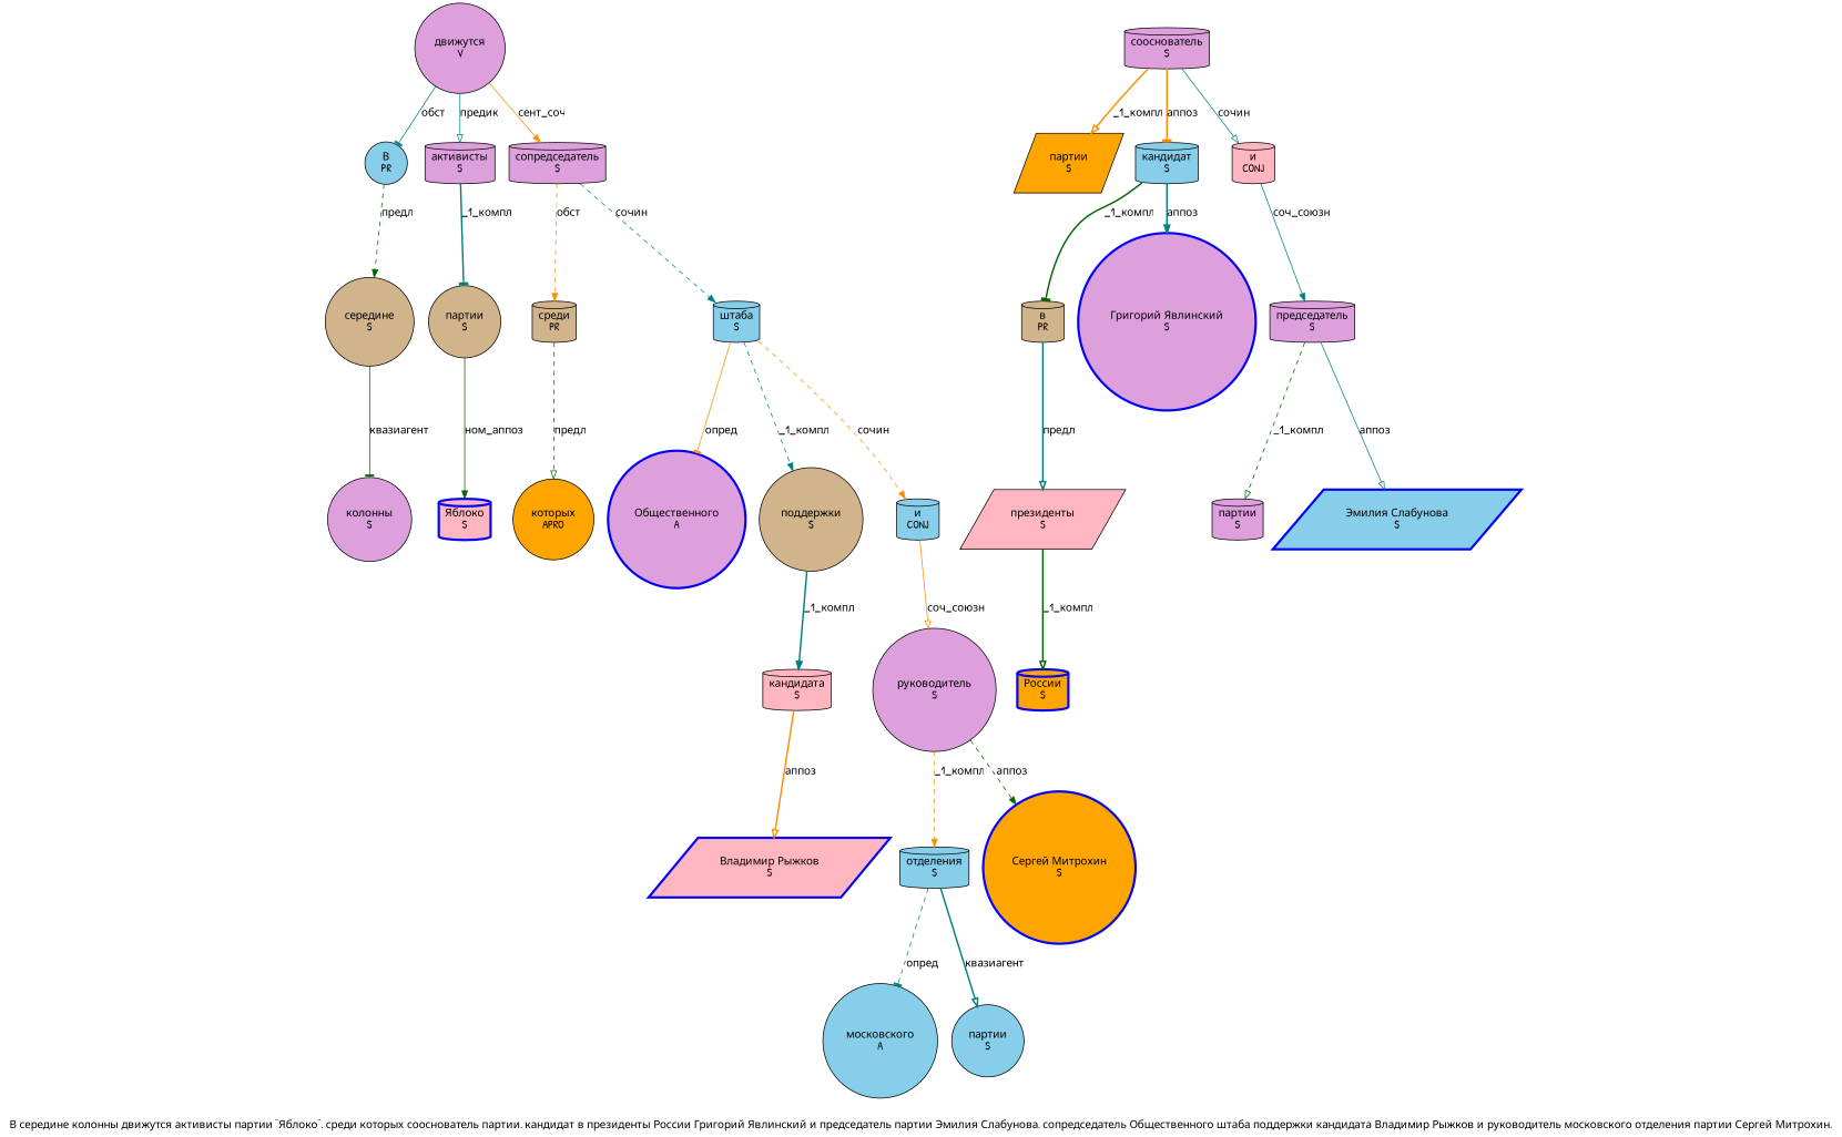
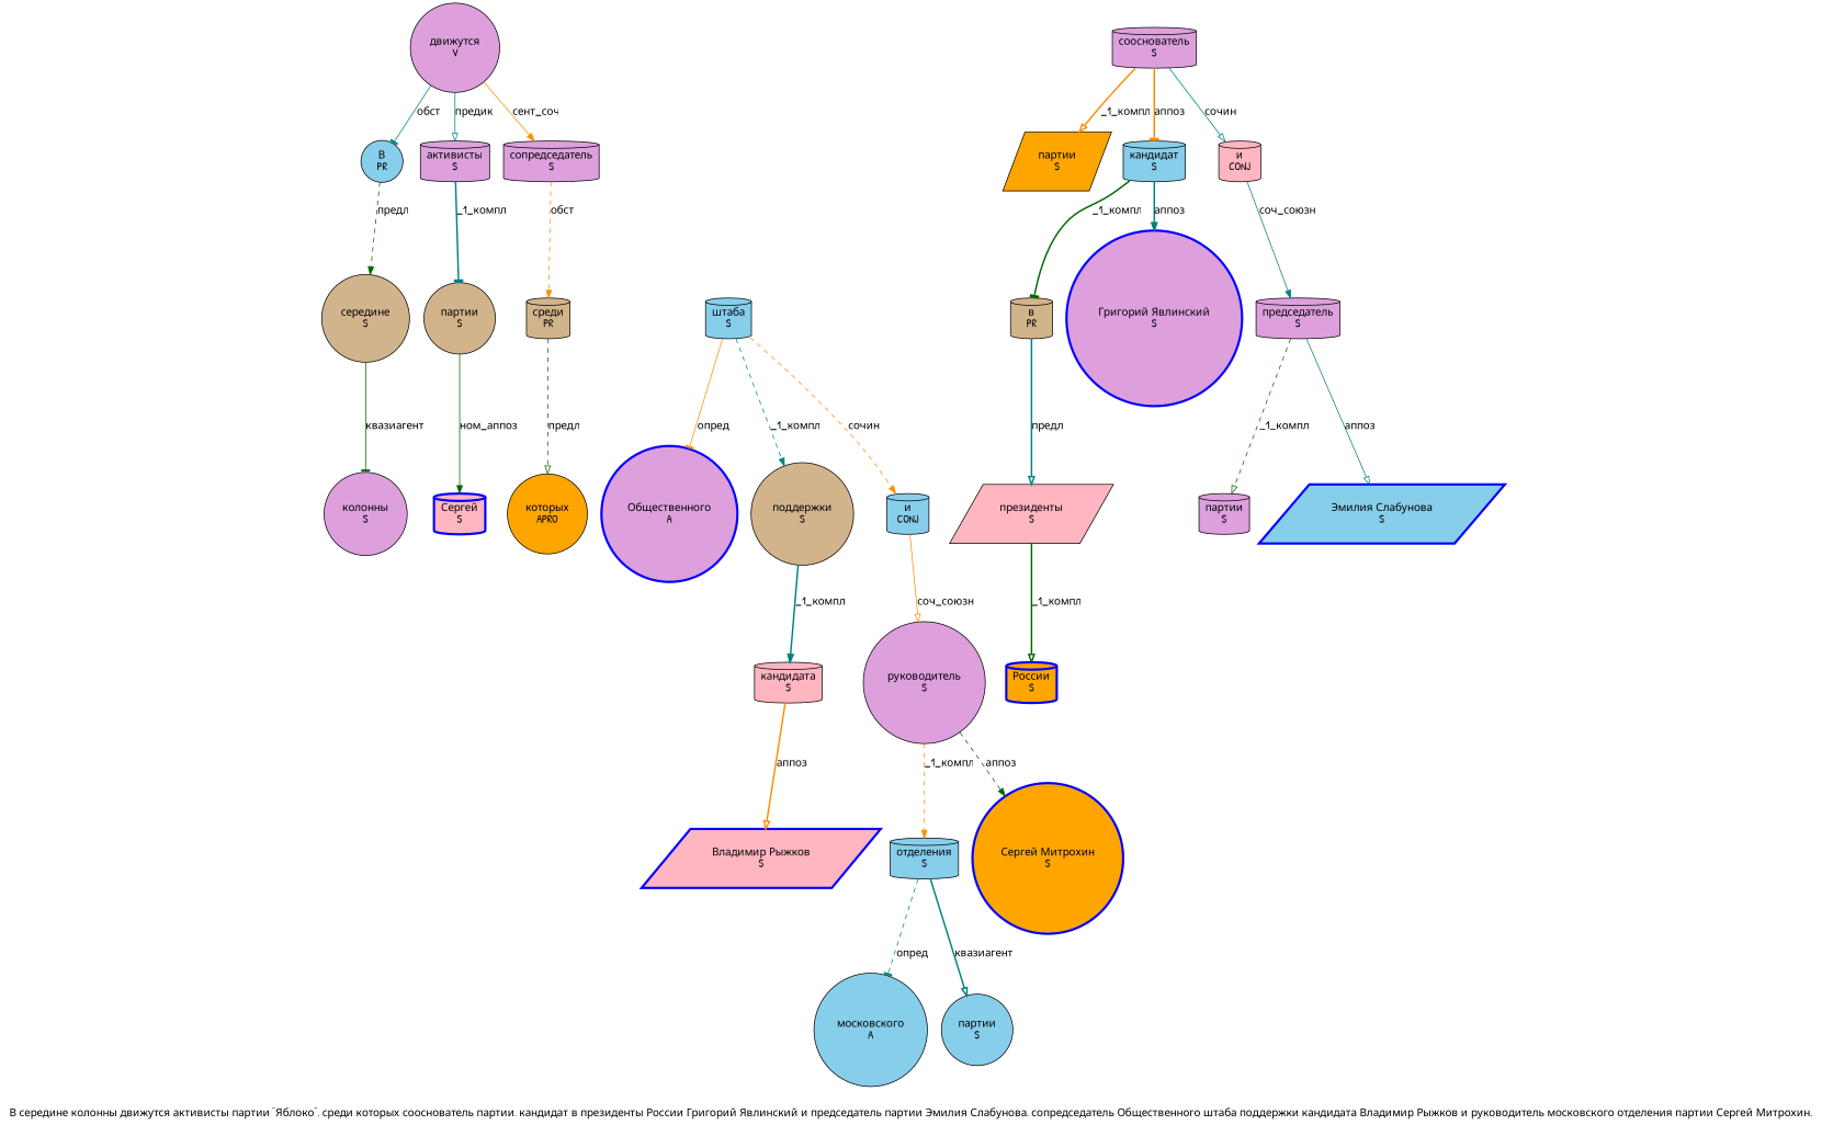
  digraph {
    fontname="Patrick Hand"
    label="В середине колонны движутся активисты партии \"Яблоко\", среди которых сооснователь партии, кандидат в президенты России Григорий Явлинский и председатель партии Эмилия Слабунова, сопредседатель Общественного штаба поддержки кандидата Владимир Рыжков и руководитель московского отделения партии Сергей Митрохин."
    node [fillcolor=plum fontname="Patrick Hand" penwidth=1 shape=cylinder style=filled]
    edge [arrowhead=normal color=teal fontname="Patrick Hand" style=dashed]
    n1 [fillcolor=skyblue label="В\nPR" shape=circle]
    n2 [fillcolor=tan label="середине\nS" shape=circle]
    n3 [label="колонны\nS" shape=circle]
    n4 [label="движутся\nV" shape=circle]
    n5 [label="активисты\nS"]
    n6 [label="сопредседатель\nS"]
    n7 [fillcolor=tan label="партии\nS" shape=circle]
    n8 [fillcolor=tan label="среди\nPR"]
    n9 [fillcolor=skyblue label="штаба\nS"]
-   n10 [color=blue fillcolor=lightpink label="Яблоко\nS" penwidth=3]
+   n10 [color=blue fillcolor=lightpink label="Сергей\nS" penwidth=3]
    n11 [fillcolor=orange label="которых\nAPRO" shape=circle]
    n12 [label="сооснователь\nS"]
    n13 [fillcolor=orange label="партии\nS" shape=parallelogram]
    n14 [fillcolor=skyblue label="кандидат\nS"]
    n15 [fillcolor=lightpink label="и\nCONJ"]
    n16 [fillcolor=tan label="в\nPR"]
    n17 [color=blue label="Григорий Явлинский\nS" penwidth=3 shape=circle]
    n18 [label="председатель\nS"]
    n19 [fillcolor=lightpink label="президенты\nS" shape=parallelogram]
    n20 [color=blue fillcolor=orange label="России\nS" penwidth=3]
    n21 [label="партии\nS"]
    n22 [color=blue fillcolor=skyblue label="Эмилия Слабунова\nS" penwidth=3 shape=parallelogram]
    n23 [color=blue label="Общественного\nA" penwidth=3 shape=circle]
    n24 [fillcolor=tan label="поддержки\nS" shape=circle]
    n25 [fillcolor=skyblue label="и\nCONJ"]
    n26 [fillcolor=lightpink label="кандидата\nS"]
    n27 [label="руководитель\nS" shape=circle]
    n28 [color=blue fillcolor=lightpink label="Владимир Рыжков\nS" penwidth=3 shape=parallelogram]
    n29 [fillcolor=skyblue label="отделения\nS"]
    n30 [color=blue fillcolor=orange label="Сергей Митрохин\nS" penwidth=3 shape=circle]
    n31 [fillcolor=skyblue label="московского\nA" shape=circle]
    n32 [fillcolor=skyblue label="партии\nS" shape=circle]
    n1 -> n2 [color=darkgreen label="предл"]
    n2 -> n3 [arrowhead=tee color=darkgreen label="квазиагент" style=solid]
    n4 -> n1 [arrowhead=tee label="обст" style=solid]
    n4 -> n5 [arrowhead=onormal label="предик" style=solid]
    n4 -> n6 [color=darkorange label="сент_соч" style=solid]
    n5 -> n7 [arrowhead=tee label="_1_компл" style=bold]
    n6 -> n8 [color=darkorange label="обст"]
-   n6 -> n9 [label="сочин"]
    n7 -> n10 [color=darkgreen label="ном_аппоз" style=solid]
    n8 -> n11 [arrowhead=onormal color=darkgreen label="предл"]
    n9 -> n23 [arrowhead=tee color=darkorange label="опред" style=solid]
    n9 -> n24 [label="_1_компл"]
    n9 -> n25 [color=darkorange label="сочин"]
    n12 -> n13 [arrowhead=onormal color=darkorange label="_1_компл" style=bold]
    n12 -> n14 [arrowhead=tee color=darkorange label="аппоз" style=bold]
    n12 -> n15 [arrowhead=onormal label="сочин" style=solid]
    n14 -> n16 [arrowhead=tee color=darkgreen label="_1_компл" style=bold]
    n14 -> n17 [label="аппоз" style=bold]
    n15 -> n18 [label="соч_союзн" style=solid]
    n16 -> n19 [arrowhead=onormal label="предл" style=bold]
    n18 -> n21 [arrowhead=onormal color=darkgreen label="_1_компл"]
    n18 -> n22 [arrowhead=onormal label="аппоз" style=solid]
    n19 -> n20 [arrowhead=onormal color=darkgreen label="_1_компл" style=bold]
    n24 -> n26 [label="_1_компл" style=bold]
    n25 -> n27 [arrowhead=onormal color=darkorange label="соч_союзн" style=solid]
    n26 -> n28 [arrowhead=onormal color=darkorange label="аппоз" style=bold]
    n27 -> n29 [color=darkorange label="_1_компл"]
    n27 -> n30 [color=darkgreen label="аппоз"]
    n29 -> n31 [arrowhead=tee label="опред"]
    n29 -> n32 [arrowhead=onormal label="квазиагент" style=bold]
  }
